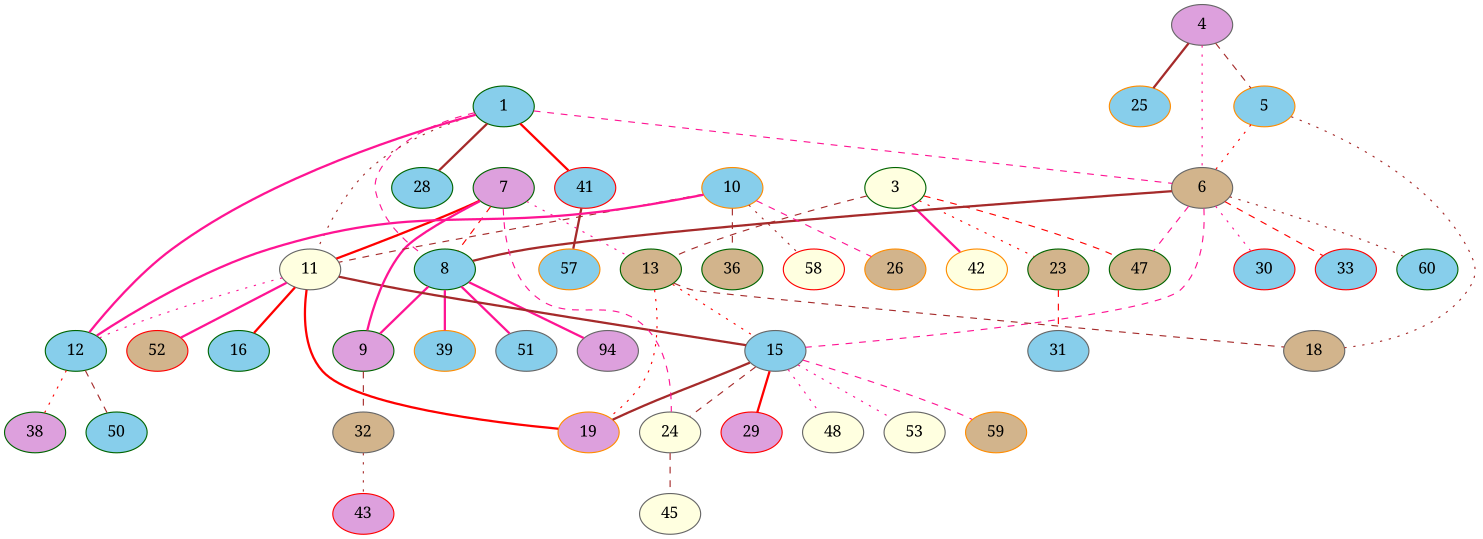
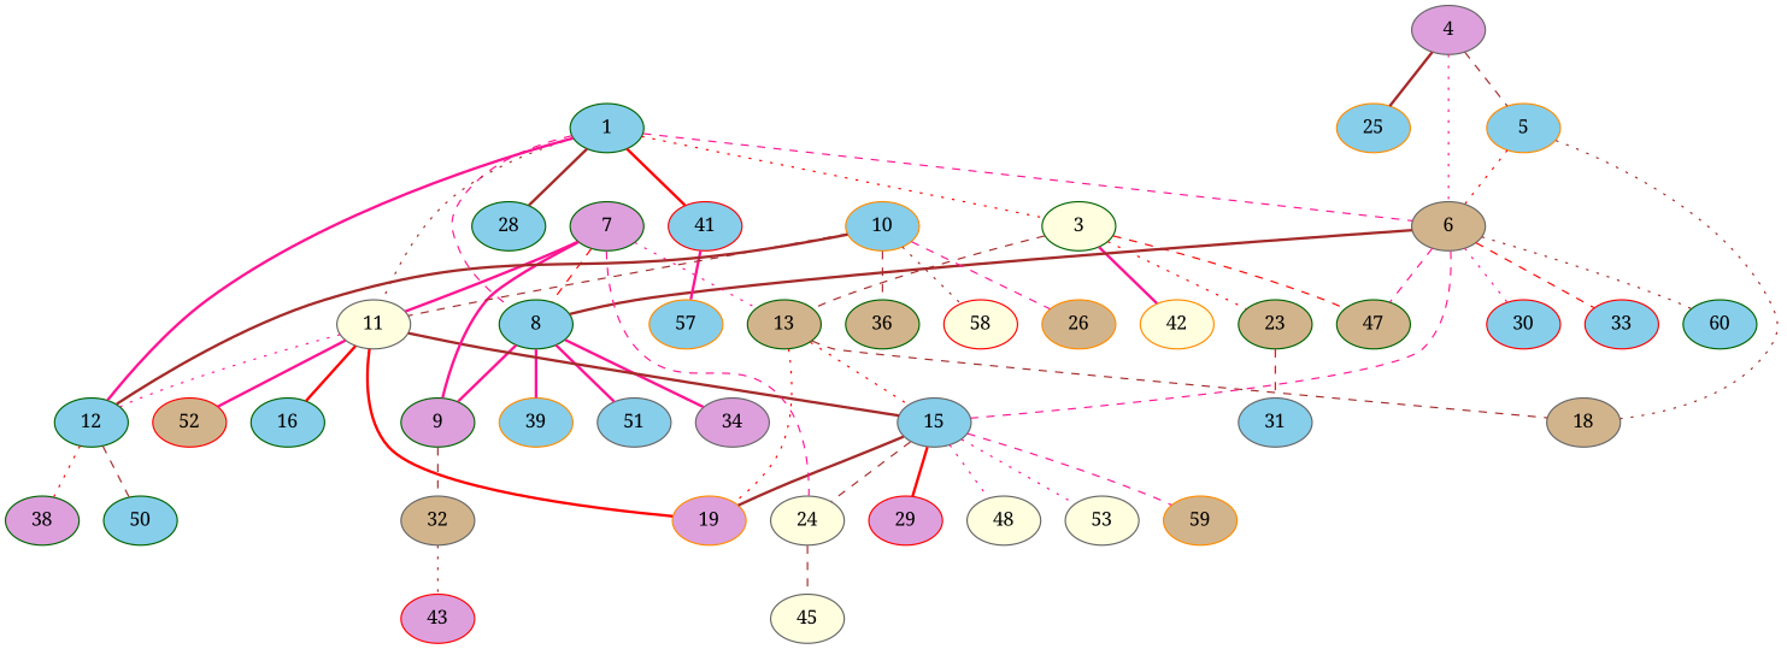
  graph {
    fontname="Noto Serif"
    node [color=darkgreen fillcolor=skyblue fontname="Noto Serif" style=filled]
    edge [color=deeppink fontname="Noto Serif" style=dashed]
    1 [super="+2"]
    3 [fillcolor=lightyellow super="+27"]
    6 [color=gray40 fillcolor=tan super="+18"]
    8 [super="+56"]
    11 [color=gray40 fillcolor=lightyellow super="+46"]
    28
    41 [color=red]
    12 [super="+22"]
    13 [fillcolor=tan super="+14"]
    23 [fillcolor=tan super="+55"]
    42 [color=darkorange fillcolor=lightyellow]
    47 [fillcolor=tan]
    15 [color=gray40 super="+21"]
    30 [color=red]
    33 [color=red super="+54"]
    60
    9 [fillcolor=plum]
-   34 [color=gray40 fillcolor=plum super="+62" label=94]
+   34 [color=gray40 fillcolor=plum super="+62"]
    n19 [color=darkorange label=39]
    51 [color=gray40]
    16
    19 [color=darkorange fillcolor=plum super="+44"]
    52 [color=red fillcolor=tan]
    57 [color=darkorange]
    n25 [color=gray40 fillcolor=tan label=18 super="+35"]
    31 [color=gray40]
    4 [color=gray40 fillcolor=plum super="+61"]
    5 [color=darkorange super="+63"]
    25 [color=darkorange]
    38 [fillcolor=plum]
    50
    24 [color=gray40 fillcolor=lightyellow super="+49"]
    29 [color=red fillcolor=plum]
    48 [color=gray40 fillcolor=lightyellow]
    53 [color=gray40 fillcolor=lightyellow]
    59 [color=darkorange fillcolor=tan]
    7 [fillcolor=plum]
    32 [color=gray40 fillcolor=tan super="+39"]
    45 [color=gray40 fillcolor=lightyellow]
    43 [color=red fillcolor=plum]
    10 [color=darkorange super="+20"]
    26 [color=darkorange fillcolor=tan super="+40"]
    36 [fillcolor=tan]
    58 [color=red fillcolor=lightyellow]
+   1 -- 3 [color=red style=dotted weight=2]
    1 -- 6
    1 -- 8
    1 -- 11 [color=brown style=dotted]
    1 -- 28 [color=brown style=bold]
    1 -- 41 [color=red style=bold]
    1 -- 12 [style=bold]
    3 -- 13 [color=brown]
    3 -- 23 [color=red style=dotted]
    3 -- 42 [style=bold]
    3 -- 47 [color=red]
    6 -- 8 [color=brown style=bold]
    6 -- 47
    6 -- 15 [weight=2]
    6 -- 30 [style=dotted]
    6 -- 33 [color=red]
    6 -- 60 [color=brown style=dotted]
    8 -- 9 [style=bold]
    8 -- 34 [style=bold]
    8 -- n19 [style=bold]
    8 -- 51 [style=bold]
    11 -- 12 [style=dotted]
    11 -- 15 [color=brown style=bold]
    11 -- 16 [color=red style=bold]
    11 -- 19 [color=red style=bold]
    11 -- 52 [style=bold]
-   41 -- 57 [color=brown style=bold]
+   41 -- 57 [style=bold]
    12 -- 38 [color=red style=dotted]
    12 -- 50 [color=brown]
    13 -- 15 [color=red style=dotted weight=2]
    13 -- 19 [color=red style=dotted]
    13 -- n25 [color=brown]
    23 -- 31 [color=red]
    15 -- 19 [color=brown style=bold]
    15 -- 24 [color=brown]
    15 -- 29 [color=red style=bold]
    15 -- 48 [style=dotted]
    15 -- 53 [style=dotted]
    15 -- 59
    9 -- 32 [color=brown]
    4 -- 6 [style=dotted]
    4 -- 5 [color=brown]
    4 -- 25 [color=brown style=bold]
    5 -- 6 [color=red style=dotted]
    5 -- n25 [color=brown style=dotted]
    24 -- 45 [color=brown]
    7 -- 8 [color=red]
-   7 -- 11 [color=red style=bold]
+   7 -- 11 [style=bold]
    7 -- 13 [style=dotted]
    7 -- 9 [style=bold]
    7 -- 24
    32 -- 43 [color=brown style=dotted]
    10 -- 11 [color=brown]
-   10 -- 12 [style=bold]
+   10 -- 12 [color=brown style=bold]
    10 -- 26
    10 -- 36 [color=brown]
    10 -- 58 [color=brown style=dotted]
  }
